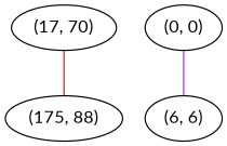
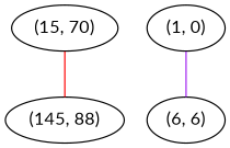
  graph {
    fontname=Lato
    node [fontname=Lato]
    edge [fontname=Lato]
-   "(15, 70)" [label="(17, 70)"]
-   "(175, 88)"
-   "(0, 0)"
+   "(15, 70)"
+   "(175, 88)" [label="(145, 88)"]
+   "(0, 0)" [label="(1, 0)"]
    "(6, 6)"
    "(15, 70)" -- "(175, 88)" [color=red weight=1]
    "(0, 0)" -- "(6, 6)" [color=purple weight=4]
  }
